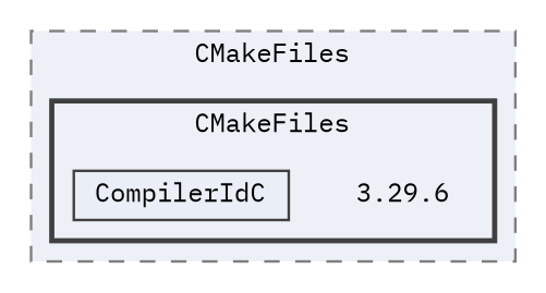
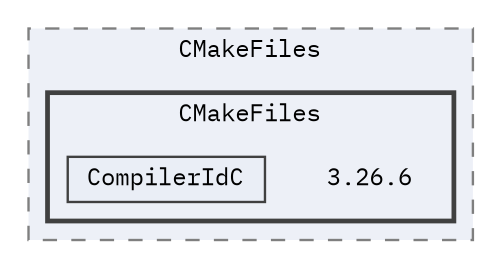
  digraph {
    compound=true
    fontname="IBM Plex Mono"
    node [fontname="IBM Plex Mono" fontsize=10]
-   n1 [height=0.2 label="3.29.6" shape=plaintext width=0.4]
+   n1 [height=0.2 label="3.26.6" shape=plaintext width=0.4]
    n2 [color=grey25 fillcolor="#eaeef6" height=0.2 label=CompilerIdC shape=box style=filled width=0.4]
    subgraph cluster_1 {
      bgcolor="#edf0f7"
      fontsize=10
      label=CMakeFiles
      pencolor=grey50
      style="filled,dashed"
      subgraph cluster_2 {
        bgcolor="#edf0f7"
        fontsize=10
        pencolor=grey25
        style="filled,bold"
        n1
        n2
      }
    }
  }
